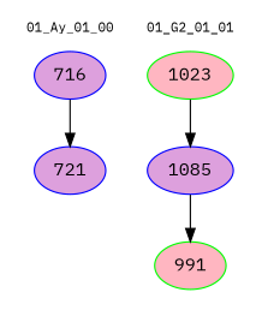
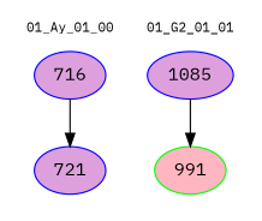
  digraph {
    fontname="IBM Plex Mono"
    node [color=blue fillcolor=plum fontname="IBM Plex Mono" style=filled]
    edge [color=black fontname="IBM Plex Mono" style=solid]
    n1 [label=716]
    n2 [label=721]
-   n3 [color=green fillcolor=lightpink label=1023]
    n4 [label=1085]
    n5 [color=green fillcolor=lightpink label=991]
    subgraph cluster_1 {
      color=white
      fontsize=10
      label="01_Ay_01_00"
      n1
      n2
    }
    subgraph cluster_2 {
      color=white
      fontsize=10
      label="01_G2_01_01"
-     n3
      n4
      n5
    }
    n1 -> n2
-   n3 -> n4
    n4 -> n5
  }
